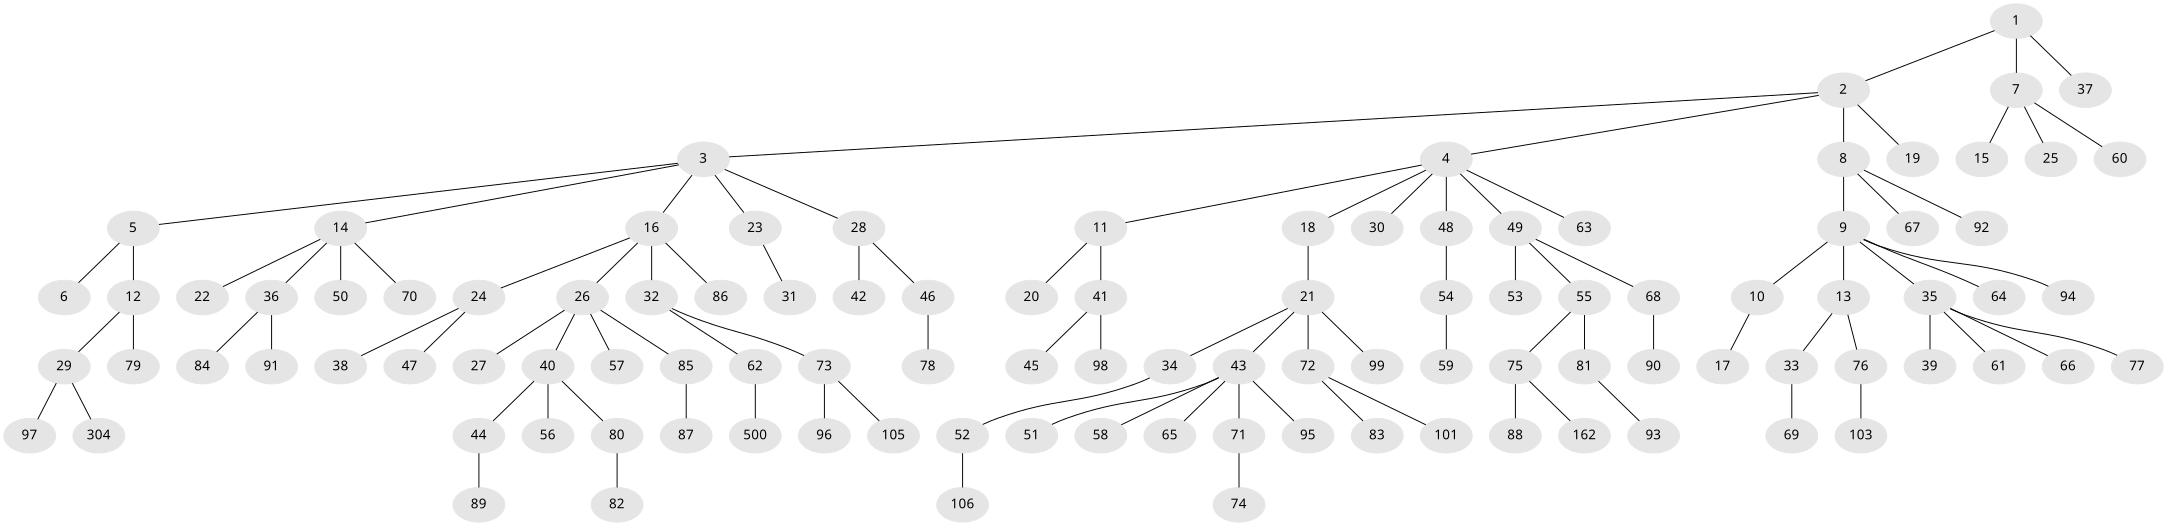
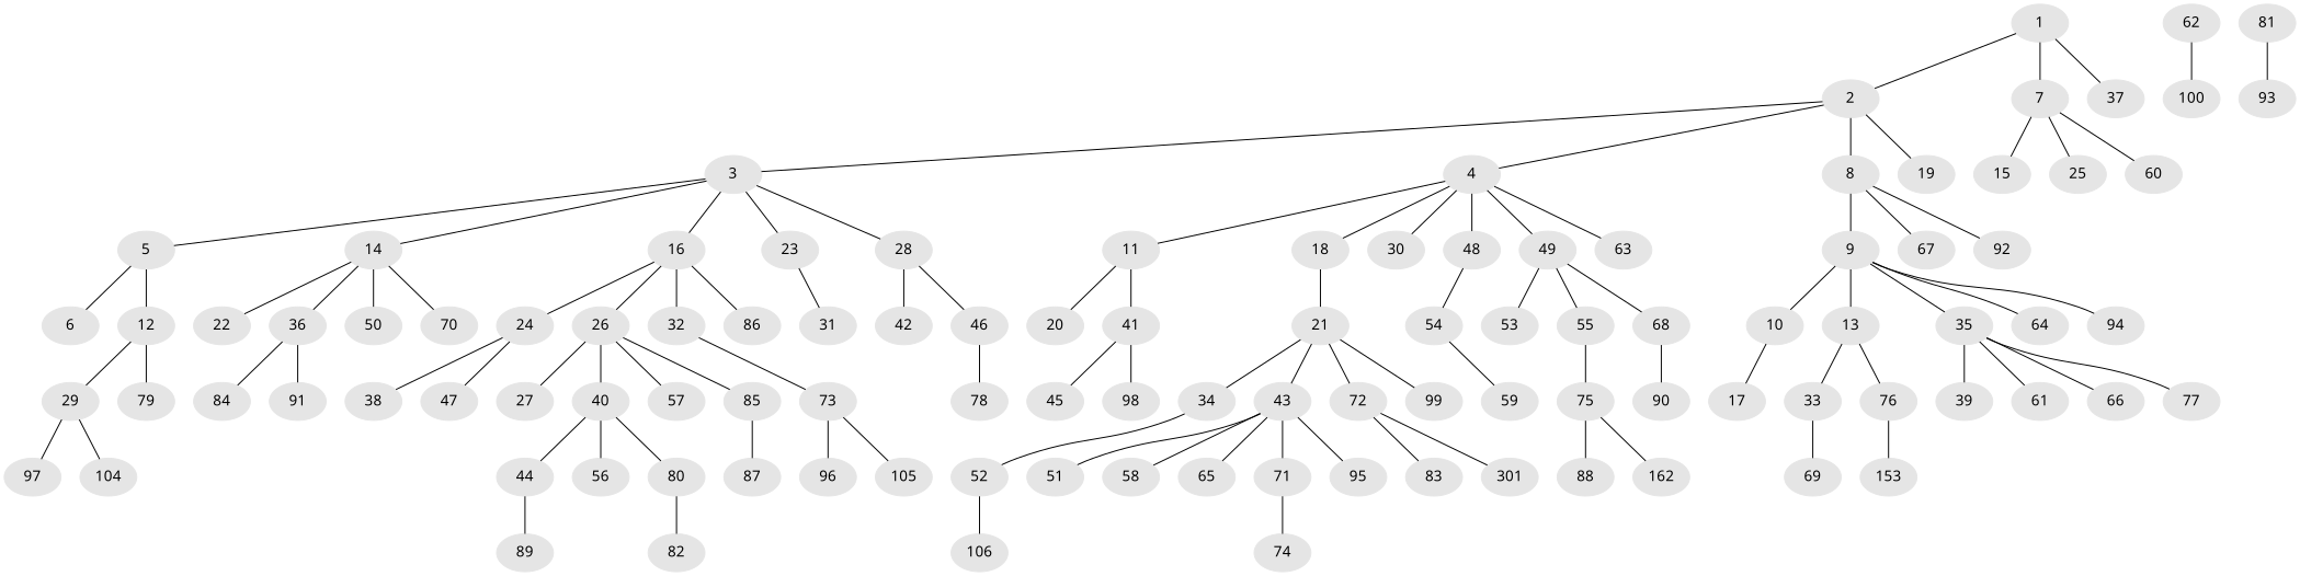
  graph {
    fontname="Noto Sans"
    node [color=gray90 fontname="Noto Sans" style=filled]
    edge [fontname="Noto Sans"]
    1
    2
    7
    37
    3
    4
    8
    19
    15
    25
    60
    5
    14
    16
    23
    28
    11
    18
    30
    48
    49
    63
    9
    67
    92
    6
    12
    22
    36
    50
    70
    24
    26
    32
    86
    31
    42
    46
    20
    41
    21
    54
    53
    55
    68
    29
    79
    10
    13
    35
    64
    94
    17
    33
    76
    39
    61
    66
    77
    45
    98
    97
-   104 [label=304]
+   104
    69
-   103
+   103 [label=153]
    84
    91
    38
    47
    27
    40
    57
    85
    62
    73
    34
    43
    72
    99
    52
    51
    58
    65
    71
    95
    83
-   101
+   101 [label=301]
    44
    56
    80
    87
    78
-   100 [label=500]
+   100
    96
    105
    106
    89
    82
    74
    59
    75
    81
    90
    88
    n105 [label=162]
    93
    1 -- 2
    1 -- 7
    1 -- 37
    2 -- 3
    2 -- 4
    2 -- 8
    2 -- 19
    7 -- 15
    7 -- 25
    7 -- 60
    3 -- 5
    3 -- 14
    3 -- 16
    3 -- 23
    3 -- 28
    4 -- 11
    4 -- 18
    4 -- 30
    4 -- 48
    4 -- 49
    4 -- 63
    8 -- 9
    8 -- 67
    8 -- 92
    5 -- 6
    5 -- 12
    14 -- 22
    14 -- 36
    14 -- 50
    14 -- 70
    16 -- 24
    16 -- 26
    16 -- 32
    16 -- 86
    23 -- 31
    28 -- 42
    28 -- 46
    11 -- 20
    11 -- 41
    18 -- 21
    48 -- 54
    49 -- 53
    49 -- 55
    49 -- 68
    9 -- 10
    9 -- 13
    9 -- 35
    9 -- 64
    9 -- 94
    12 -- 29
    12 -- 79
    36 -- 84
    36 -- 91
    24 -- 38
    24 -- 47
    26 -- 27
    26 -- 40
    26 -- 57
    26 -- 85
-   32 -- 62
    32 -- 73
    46 -- 78
    41 -- 45
    41 -- 98
    21 -- 34
    21 -- 43
    21 -- 72
    21 -- 99
    54 -- 59
    55 -- 75
-   55 -- 81
    68 -- 90
    29 -- 97
    29 -- 104
    10 -- 17
    13 -- 33
    13 -- 76
    35 -- 39
    35 -- 61
    35 -- 66
    35 -- 77
    33 -- 69
    76 -- 103
    40 -- 44
    40 -- 56
    40 -- 80
    85 -- 87
    62 -- 100
    73 -- 96
    73 -- 105
    34 -- 52
    43 -- 51
    43 -- 58
    43 -- 65
    43 -- 71
    43 -- 95
    72 -- 83
    72 -- 101
    52 -- 106
    71 -- 74
    44 -- 89
    80 -- 82
    75 -- 88
    75 -- n105
    81 -- 93
  }
